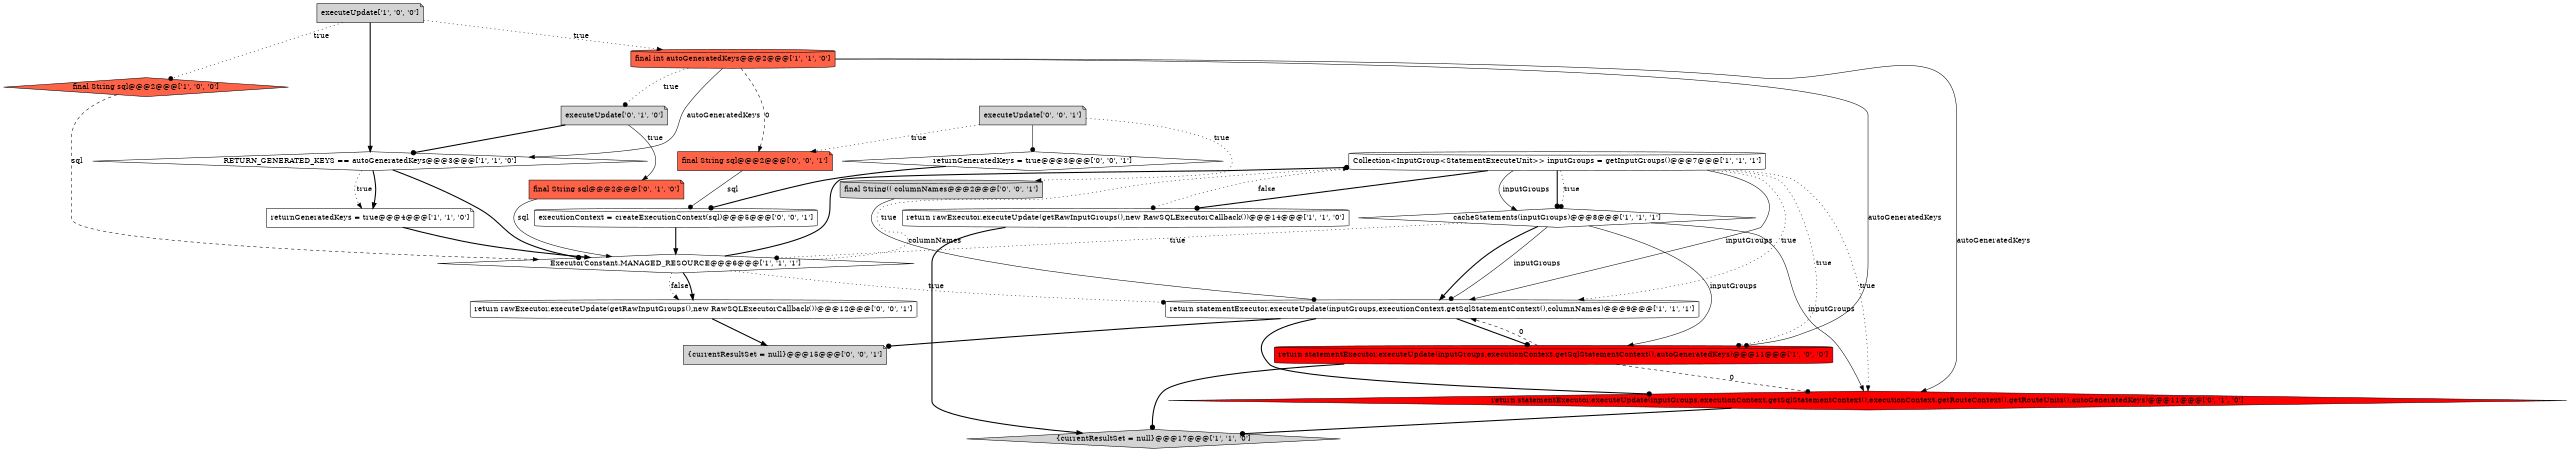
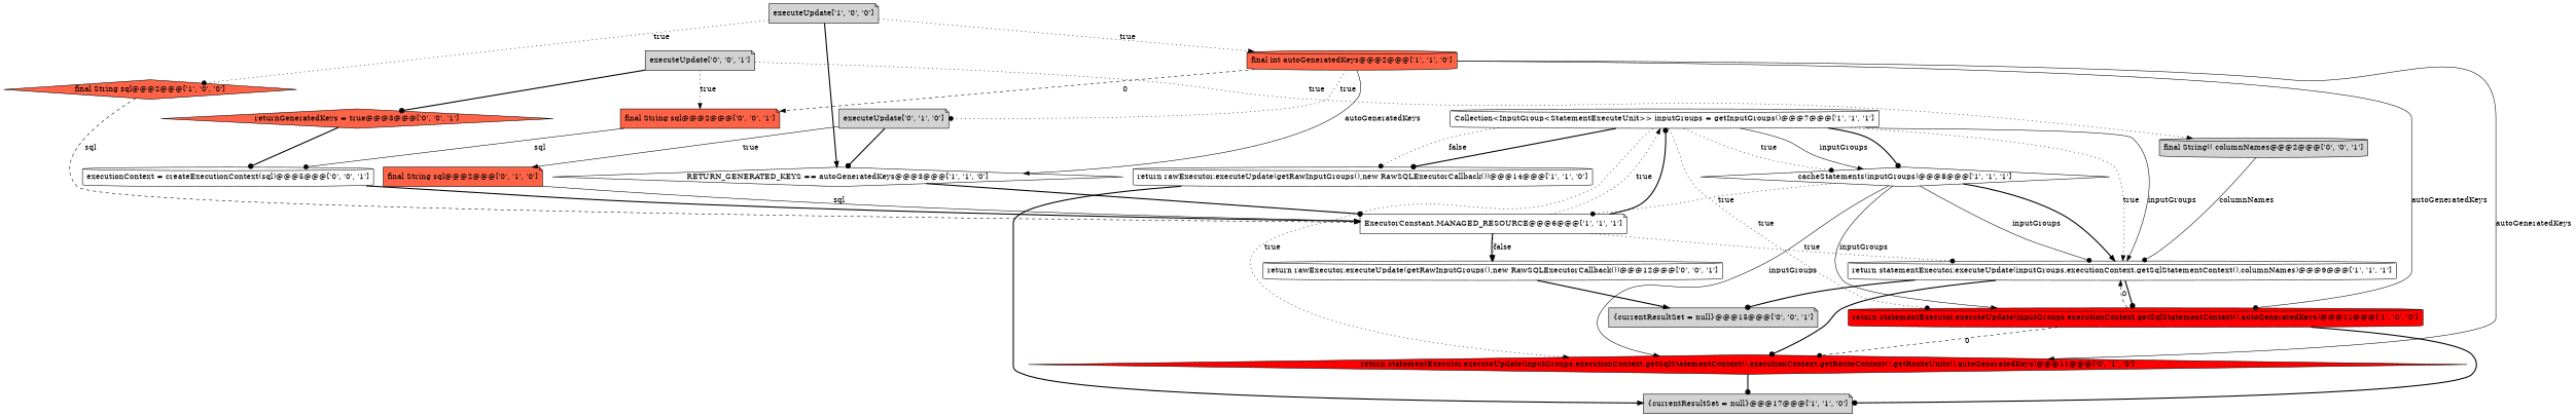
  digraph {
    node [fillcolor=white shape=cylinder style=filled]
    edge [arrowhead=normal style=bold]
    n1 [label="return rawExecutor.executeUpdate(getRawInputGroups(),new RawSQLExecutorCallback())@@@12@@@['0', '0', '1']"]
    n2 [fillcolor=lightgray label="{currentResultSet = null}@@@15@@@['0', '0', '1']" shape=note]
    n3 [label="cacheStatements(inputGroups)@@@8@@@['1', '1', '1']" shape=diamond]
    n4 [label="return statementExecutor.executeUpdate(inputGroups,executionContext.getSqlStatementContext(),columnNames)@@@9@@@['1', '1', '1']"]
    n5 [fillcolor=red label="return statementExecutor.executeUpdate(inputGroups,executionContext.getSqlStatementContext(),autoGeneratedKeys)@@@11@@@['1', '0', '0']"]
    n6 [fillcolor=red label="return statementExecutor.executeUpdate(inputGroups,executionContext.getSqlStatementContext(),executionContext.getRouteContext().getRouteUnits(),autoGeneratedKeys)@@@11@@@['0', '1', '0']" shape=diamond]
-   n7 [label="ExecutorConstant.MANAGED_RESOURCE@@@6@@@['1', '1', '1']" shape=diamond]
-   n8 [fillcolor=lightgray label="{currentResultSet = null}@@@17@@@['1', '1', '0']" shape=diamond]
+   n7 [label="ExecutorConstant.MANAGED_RESOURCE@@@6@@@['1', '1', '1']" shape=note]
+   n8 [fillcolor=lightgray label="{currentResultSet = null}@@@17@@@['1', '1', '0']" shape=note]
    n9 [fillcolor=tomato label="final int autoGeneratedKeys@@@2@@@['1', '1', '0']"]
    n10 [fillcolor=tomato label="final String sql@@@2@@@['0', '0', '1']" shape=note]
    n11 [label="RETURN_GENERATED_KEYS == autoGeneratedKeys@@@3@@@['1', '1', '0']" shape=diamond]
    n12 [fillcolor=lightgray label="executeUpdate['0', '1', '0']" shape=note]
    n13 [label="executionContext = createExecutionContext(sql)@@@5@@@['0', '0', '1']"]
-   n14 [label="returnGeneratedKeys = true@@@4@@@['1', '1', '0']" shape=note]
    n15 [label="Collection<InputGroup<StatementExecuteUnit>> inputGroups = getInputGroups()@@@7@@@['1', '1', '1']"]
    n16 [label="return rawExecutor.executeUpdate(getRawInputGroups(),new RawSQLExecutorCallback())@@@14@@@['1', '1', '0']"]
    n17 [fillcolor=tomato label="final String sql@@@2@@@['0', '1', '0']" shape=note]
    n18 [fillcolor=lightgray label="executeUpdate['1', '0', '0']" shape=note]
    n19 [fillcolor=tomato label="final String sql@@@2@@@['1', '0', '0']" shape=diamond]
    n20 [fillcolor=lightgray label="executeUpdate['0', '0', '1']" shape=note]
    n21 [fillcolor=lightgray label="final String(( columnNames@@@2@@@['0', '0', '1']"]
-   n22 [label="returnGeneratedKeys = true@@@3@@@['0', '0', '1']" shape=diamond]
+   n22 [fillcolor=tomato label="returnGeneratedKeys = true@@@3@@@['0', '0', '1']" shape=diamond]
    n1 -> n2
    n3 -> n4 [arrowhead=dot label=inputGroups style=solid]
    n3 -> n4
    n3 -> n5 [label=inputGroups style=solid]
    n3 -> n6 [label=inputGroups style=solid]
    n3 -> n7 [arrowhead=dot label=true style=dotted]
    n4 -> n2 [arrowhead=dot]
    n4 -> n5 [arrowhead=dot]
    n4 -> n6 [arrowhead=dot]
    n5 -> n4 [label=0 style=dashed]
    n5 -> n6 [arrowhead=dot label=0 style=dashed]
    n5 -> n8 [arrowhead=dot]
    n6 -> n8 [arrowhead=dot]
    n7 -> n1 [label=false style=dotted]
    n7 -> n1
    n7 -> n4 [arrowhead=dot label=true style=dotted]
    n7 -> n15 [arrowhead=dot]
    n7 -> n15 [label=true style=dotted]
    n9 -> n5 [arrowhead=dot label=autoGeneratedKeys style=solid]
    n9 -> n6 [label=autoGeneratedKeys style=solid]
    n9 -> n10 [label=0 style=dashed]
    n9 -> n11 [label=autoGeneratedKeys style=solid]
    n9 -> n12 [arrowhead=dot label=true style=dotted]
    n10 -> n13 [arrowhead=dot label=sql style=solid]
    n11 -> n7 [arrowhead=dot]
-   n11 -> n14
-   n11 -> n14 [label=true style=dotted]
    n12 -> n11 [arrowhead=dot]
    n12 -> n17 [label=true style=solid]
    n13 -> n7
-   n14 -> n7
    n15 -> n3 [label=inputGroups style=solid]
    n15 -> n3 [arrowhead=dot]
    n15 -> n3 [arrowhead=dot label=true style=dotted]
    n15 -> n4 [label=inputGroups style=solid]
    n15 -> n4 [label=true style=dotted]
    n15 -> n5 [arrowhead=dot label=true style=dotted]
    n15 -> n6 [label=true style=dotted]
    n15 -> n16 [arrowhead=dot]
    n15 -> n16 [arrowhead=dot label=false style=dotted]
    n16 -> n8
    n17 -> n7 [label=sql style=solid]
    n18 -> n9 [label=true style=dotted]
    n18 -> n11
    n18 -> n19 [arrowhead=dot label=true style=dotted]
    n19 -> n7 [label=sql style=dashed]
    n20 -> n10 [label=true style=dotted]
    n20 -> n21 [label=true style=dotted]
-   n20 -> n22 [arrowhead=dot style=solid]
+   n20 -> n22 [arrowhead=dot]
    n21 -> n4 [arrowhead=dot label=columnNames style=solid]
    n22 -> n13 [arrowhead=dot]
  }
